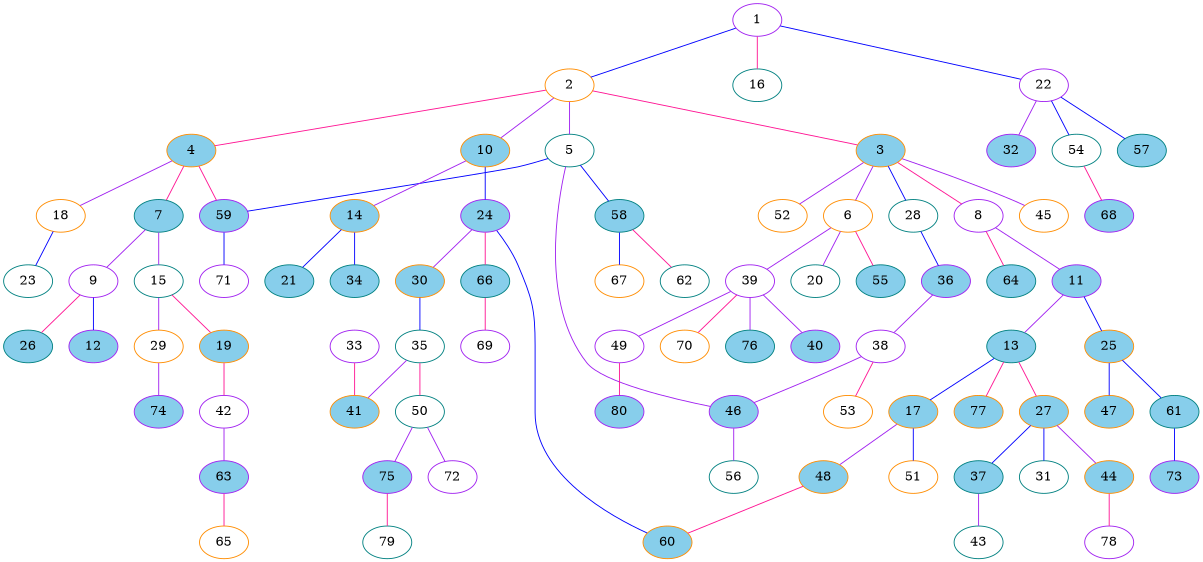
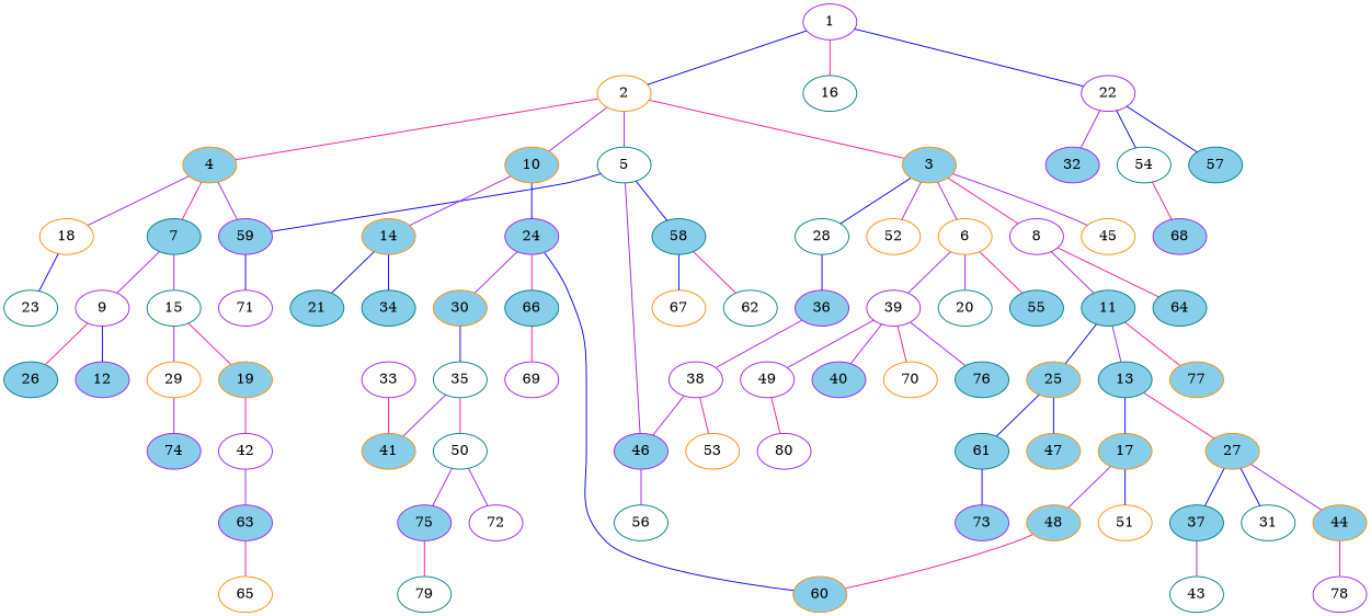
  graph {
    node [color=purple fillcolor=skyblue style=filled]
    edge [color=purple]
    1 [fillcolor=white]
    2 [color=darkorange fillcolor=white]
    16 [color=teal fillcolor=white]
    22 [fillcolor=white]
    3 [color=darkorange]
    4 [color=darkorange]
    5 [color=teal fillcolor=white]
    10 [color=darkorange]
    32
    54 [color=teal fillcolor=white]
    57 [color=teal]
    6 [color=darkorange fillcolor=white]
    8 [fillcolor=white]
    28 [color=teal fillcolor=white]
    45 [color=darkorange fillcolor=white]
    52 [color=darkorange fillcolor=white]
    7 [color=teal]
    18 [color=darkorange fillcolor=white]
    59
    46
    58 [color=teal]
    14 [color=darkorange]
    24
    68
    20 [color=teal fillcolor=white]
    39 [fillcolor=white]
    55 [color=teal]
-   11
+   11 [color=teal]
    64 [color=teal]
    36
    9 [fillcolor=white]
    15 [color=teal fillcolor=white]
    23 [color=teal fillcolor=white]
    71 [fillcolor=white]
    56 [color=teal fillcolor=white]
    62 [color=teal fillcolor=white]
    67 [color=darkorange fillcolor=white]
    21 [color=teal]
    34 [color=teal]
    30 [color=darkorange]
    60 [color=darkorange]
    66 [color=teal]
    40
    49 [fillcolor=white]
    70 [color=darkorange fillcolor=white]
    76 [color=teal]
    13 [color=teal]
    25 [color=darkorange]
    38 [fillcolor=white]
    12
    26 [color=teal]
    19 [color=darkorange]
    29 [color=darkorange fillcolor=white]
-   80
+   80 [fillcolor=white]
    42 [fillcolor=white]
    74
    17 [color=darkorange]
    27 [color=darkorange]
    77 [color=darkorange]
    47 [color=darkorange]
    61 [color=teal]
    35 [color=teal fillcolor=white]
    69 [fillcolor=white]
    48 [color=darkorange]
    51 [color=darkorange fillcolor=white]
    31 [color=teal fillcolor=white]
    37 [color=teal]
    44 [color=darkorange]
    73
    43 [color=teal fillcolor=white]
    78 [fillcolor=white]
    33 [fillcolor=white]
    41 [color=darkorange]
    63
    65 [color=darkorange fillcolor=white]
    50 [color=teal fillcolor=white]
    53 [color=darkorange fillcolor=white]
    72 [fillcolor=white]
    75
    79 [color=teal fillcolor=white]
    1 -- 2 [color=blue]
    1 -- 16 [color=deeppink]
    1 -- 22 [color=blue]
    2 -- 3 [color=deeppink]
    2 -- 4 [color=deeppink]
    2 -- 5
    2 -- 10
    22 -- 32
    22 -- 54 [color=blue]
    22 -- 57 [color=blue]
    3 -- 6
    3 -- 8 [color=deeppink]
    3 -- 28 [color=blue]
    3 -- 45
    3 -- 52
    4 -- 7 [color=deeppink]
    4 -- 18
-   4 -- 59 [color=deeppink]
+   4 -- 59
    5 -- 59 [color=blue]
    5 -- 46
    5 -- 58 [color=blue]
    10 -- 14
    10 -- 24 [color=blue]
    54 -- 68 [color=deeppink]
    6 -- 20
    6 -- 39
    6 -- 55 [color=deeppink]
    8 -- 11
    8 -- 64 [color=deeppink]
    28 -- 36 [color=blue]
    7 -- 9
    7 -- 15
    18 -- 23 [color=blue]
    59 -- 71 [color=blue]
    46 -- 56
    58 -- 62 [color=deeppink]
    58 -- 67 [color=blue]
    14 -- 21 [color=blue]
    14 -- 34 [color=blue]
    24 -- 30
    24 -- 60 [color=blue]
    24 -- 66 [color=deeppink]
    39 -- 40
    39 -- 49
    39 -- 70 [color=deeppink]
    39 -- 76
    11 -- 13
    11 -- 25 [color=blue]
    36 -- 38
    9 -- 12 [color=blue]
    9 -- 26 [color=deeppink]
    15 -- 19 [color=deeppink]
    15 -- 29
    30 -- 35 [color=blue]
    66 -- 69 [color=deeppink]
    49 -- 80 [color=deeppink]
    13 -- 17 [color=blue]
    13 -- 27 [color=deeppink]
-   13 -- 77 [color=deeppink]
+   11 -- 77 [color=deeppink]
    25 -- 47 [color=blue]
    25 -- 61 [color=blue]
    38 -- 46
    38 -- 53 [color=deeppink]
    19 -- 42 [color=deeppink]
    29 -- 74
    42 -- 63
    17 -- 48
    17 -- 51 [color=blue]
    27 -- 31 [color=blue]
    27 -- 37 [color=blue]
    27 -- 44
    61 -- 73 [color=blue]
    35 -- 41
    35 -- 50 [color=deeppink]
    48 -- 60 [color=deeppink]
    37 -- 43
    44 -- 78 [color=deeppink]
    33 -- 41 [color=deeppink]
    63 -- 65 [color=deeppink]
    50 -- 72
    50 -- 75
    75 -- 79 [color=deeppink]
  }
